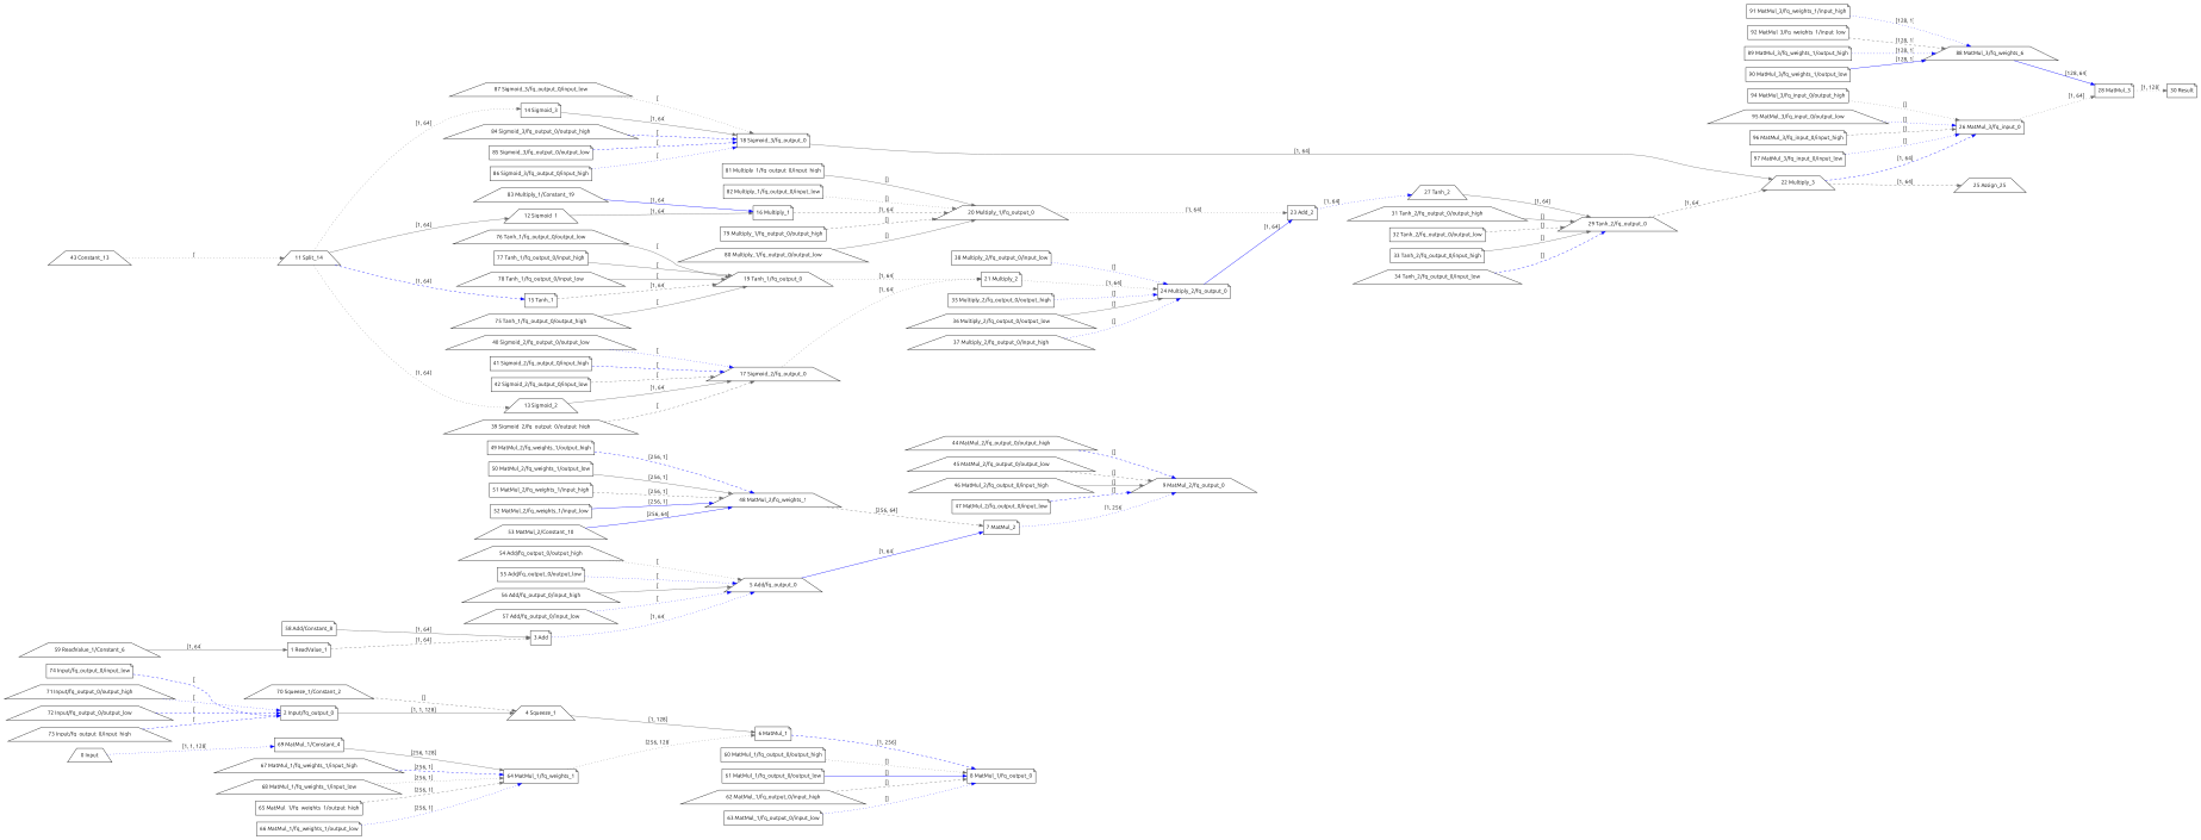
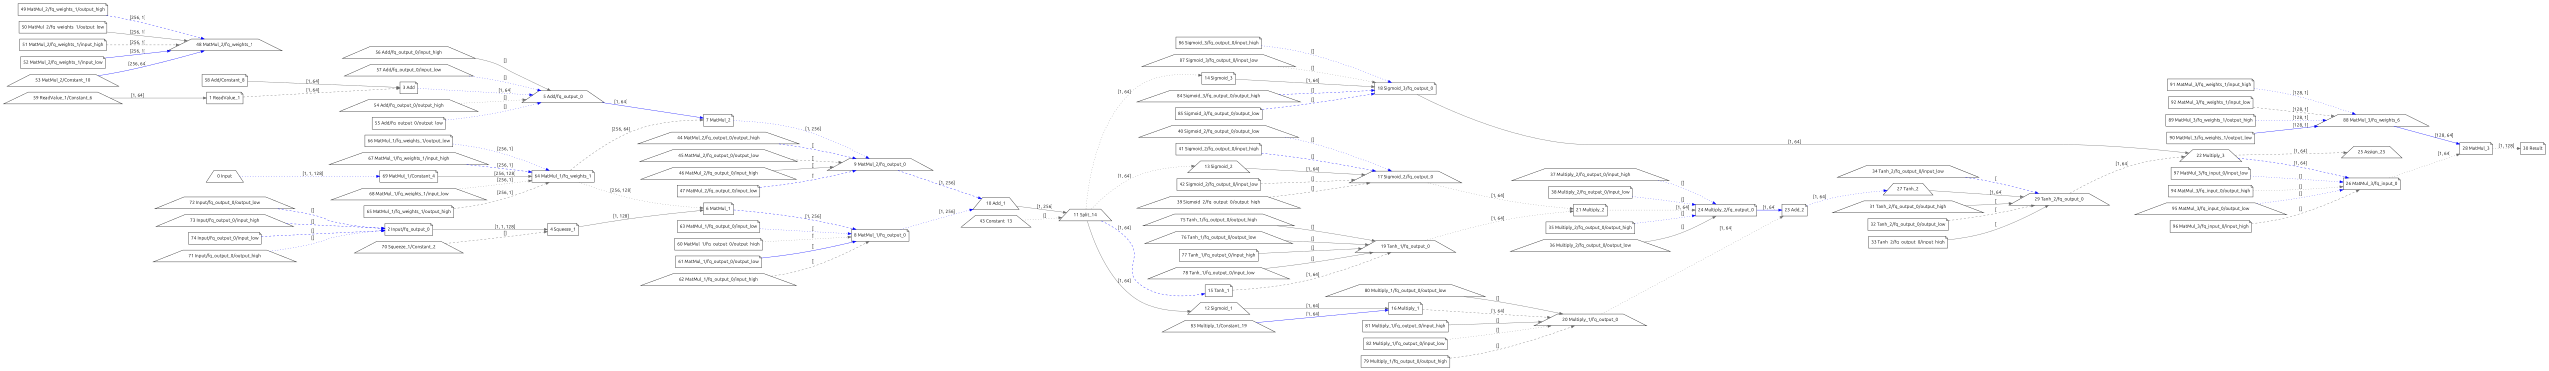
  strict digraph {
    fontname=Ubuntu
    rankdir=LR
    node [fontname=Ubuntu shape=note type=Constant]
    edge [color=gray40 fontname=Ubuntu style=dotted]
    "0 Input" [shape=trapezium type=Parameter]
    "69 MatMul_1/Constant_4"
    "2 Input/fq_output_0" [type=FakeQuantize]
-   "4 Squeeze_1" [shape=trapezium type=Squeeze]
+   "4 Squeeze_1" [type=Squeeze]
    "1 ReadValue_1" [type=ReadValue]
    "3 Add" [type=Add]
    "5 Add/fq_output_0" [shape=trapezium type=FakeQuantize]
    "6 MatMul_1" [type=MatMul]
    "7 MatMul_2" [type=MatMul]
    "8 MatMul_1/fq_output_0" [type=FakeQuantize]
    "9 MatMul_2/fq_output_0" [shape=trapezium type=FakeQuantize]
+   "10 Add_1" [shape=trapezium type=Add]
    "11 Split_14" [shape=trapezium type=Split]
    "12 Sigmoid_1" [shape=trapezium type=Sigmoid]
    "13 Sigmoid_2" [shape=trapezium type=Sigmoid]
    "14 Sigmoid_3" [type=Sigmoid]
    "15 Tanh_1" [type=Tanh]
    "16 Multiply_1" [type=Multiply]
    "17 Sigmoid_2/fq_output_0" [shape=trapezium type=FakeQuantize]
    "18 Sigmoid_3/fq_output_0" [type=FakeQuantize]
    "19 Tanh_1/fq_output_0" [shape=trapezium type=FakeQuantize]
    "20 Multiply_1/fq_output_0" [shape=trapezium type=FakeQuantize]
    "21 Multiply_2" [type=Multiply]
    "22 Multiply_3" [shape=trapezium type=Multiply]
    "23 Add_2" [type=Add]
    "24 Multiply_2/fq_output_0" [type=FakeQuantize]
    "25 Assign_25" [shape=trapezium type=Assign]
    "26 MatMul_3/fq_input_0" [type=FakeQuantize]
    "27 Tanh_2" [shape=trapezium type=Tanh]
    "28 MatMul_3" [type=MatMul]
    "29 Tanh_2/fq_output_0" [shape=trapezium type=FakeQuantize]
    "30 Result" [type=Result]
    "31 Tanh_2/fq_output_0/output_high" [shape=trapezium]
    "32 Tanh_2/fq_output_0/output_low"
    "33 Tanh_2/fq_output_0/input_high"
    "34 Tanh_2/fq_output_0/input_low" [shape=trapezium]
    "35 Multiply_2/fq_output_0/output_high"
    "36 Multiply_2/fq_output_0/output_low" [shape=trapezium]
    "37 Multiply_2/fq_output_0/input_high" [shape=trapezium]
    "38 Multiply_2/fq_output_0/input_low"
    "39 Sigmoid_2/fq_output_0/output_high" [shape=trapezium]
    "40 Sigmoid_2/fq_output_0/output_low" [shape=trapezium]
    "41 Sigmoid_2/fq_output_0/input_high"
    "42 Sigmoid_2/fq_output_0/input_low"
    "43 Constant_13" [shape=trapezium]
    "44 MatMul_2/fq_output_0/output_high" [shape=trapezium]
    "45 MatMul_2/fq_output_0/output_low" [shape=trapezium]
    "46 MatMul_2/fq_output_0/input_high" [shape=trapezium]
    "47 MatMul_2/fq_output_0/input_low"
    "48 MatMul_2/fq_weights_1" [shape=trapezium type=FakeQuantize]
    "49 MatMul_2/fq_weights_1/output_high"
    "50 MatMul_2/fq_weights_1/output_low"
    "51 MatMul_2/fq_weights_1/input_high"
    "52 MatMul_2/fq_weights_1/input_low"
    "53 MatMul_2/Constant_10" [shape=trapezium]
    "54 Add/fq_output_0/output_high" [shape=trapezium]
    "55 Add/fq_output_0/output_low"
    "56 Add/fq_output_0/input_high" [shape=trapezium]
    "57 Add/fq_output_0/input_low" [shape=trapezium]
    "58 Add/Constant_8"
    "59 ReadValue_1/Constant_6" [shape=trapezium]
    "60 MatMul_1/fq_output_0/output_high"
    "61 MatMul_1/fq_output_0/output_low"
    "62 MatMul_1/fq_output_0/input_high" [shape=trapezium]
    "63 MatMul_1/fq_output_0/input_low"
    "64 MatMul_1/fq_weights_1" [type=FakeQuantize]
    "65 MatMul_1/fq_weights_1/output_high"
    "66 MatMul_1/fq_weights_1/output_low"
    "67 MatMul_1/fq_weights_1/input_high" [shape=trapezium]
    "68 MatMul_1/fq_weights_1/input_low" [shape=trapezium]
    "70 Squeeze_1/Constant_2" [shape=trapezium]
    "71 Input/fq_output_0/output_high" [shape=trapezium]
    "72 Input/fq_output_0/output_low" [shape=trapezium]
    "73 Input/fq_output_0/input_high" [shape=trapezium]
    "74 Input/fq_output_0/input_low"
    "75 Tanh_1/fq_output_0/output_high" [shape=trapezium]
    "76 Tanh_1/fq_output_0/output_low" [shape=trapezium]
    "77 Tanh_1/fq_output_0/input_high"
    "78 Tanh_1/fq_output_0/input_low" [shape=trapezium]
    "79 Multiply_1/fq_output_0/output_high"
    "80 Multiply_1/fq_output_0/output_low" [shape=trapezium]
    "81 Multiply_1/fq_output_0/input_high"
    "82 Multiply_1/fq_output_0/input_low"
    "83 Multiply_1/Constant_19" [shape=trapezium]
    "84 Sigmoid_3/fq_output_0/output_high" [shape=trapezium]
    "85 Sigmoid_3/fq_output_0/output_low"
    "86 Sigmoid_3/fq_output_0/input_high"
    "87 Sigmoid_3/fq_output_0/input_low" [shape=trapezium]
    n89 [label="88 MatMul_3/fq_weights_6" shape=trapezium type=FakeQuantize]
    "89 MatMul_3/fq_weights_1/output_high"
    "90 MatMul_3/fq_weights_1/output_low"
    "91 MatMul_3/fq_weights_1/input_high"
    "92 MatMul_3/fq_weights_1/input_low"
    "94 MatMul_3/fq_input_0/output_high"
    "95 MatMul_3/fq_input_0/output_low" [shape=trapezium]
    "96 MatMul_3/fq_input_0/input_high"
    "97 MatMul_3/fq_input_0/input_low"
    "0 Input" -> "69 MatMul_1/Constant_4" [color=blue label="[1, 1, 128]"]
    "69 MatMul_1/Constant_4" -> "64 MatMul_1/fq_weights_1" [label="[256, 128]" style=solid]
    "2 Input/fq_output_0" -> "4 Squeeze_1" [label="[1, 1, 128]" style=solid]
    "4 Squeeze_1" -> "6 MatMul_1" [label="[1, 128]" style=solid]
    "1 ReadValue_1" -> "3 Add" [label="[1, 64]" style=dashed]
    "3 Add" -> "5 Add/fq_output_0" [color=blue label="[1, 64]"]
    "5 Add/fq_output_0" -> "7 MatMul_2" [color=blue label="[1, 64]" style=solid]
    "6 MatMul_1" -> "8 MatMul_1/fq_output_0" [color=blue label="[1, 256]" style=dashed]
    "7 MatMul_2" -> "9 MatMul_2/fq_output_0" [color=blue label="[1, 256]"]
+   "8 MatMul_1/fq_output_0" -> "10 Add_1" [color=blue label="[1, 256]"]
+   "9 MatMul_2/fq_output_0" -> "10 Add_1" [color=blue label="[1, 256]" style=dashed]
+   "10 Add_1" -> "11 Split_14" [label="[1, 256]" style=solid]
    "11 Split_14" -> "12 Sigmoid_1" [label="[1, 64]" style=solid]
    "11 Split_14" -> "13 Sigmoid_2" [label="[1, 64]"]
    "11 Split_14" -> "14 Sigmoid_3" [label="[1, 64]"]
    "11 Split_14" -> "15 Tanh_1" [color=blue label="[1, 64]" style=dashed]
    "12 Sigmoid_1" -> "16 Multiply_1" [label="[1, 64]" style=solid]
    "13 Sigmoid_2" -> "17 Sigmoid_2/fq_output_0" [label="[1, 64]" style=solid]
    "14 Sigmoid_3" -> "18 Sigmoid_3/fq_output_0" [label="[1, 64]" style=solid]
    "15 Tanh_1" -> "19 Tanh_1/fq_output_0" [label="[1, 64]" style=dashed]
    "16 Multiply_1" -> "20 Multiply_1/fq_output_0" [label="[1, 64]" style=dashed]
    "17 Sigmoid_2/fq_output_0" -> "21 Multiply_2" [label="[1, 64]"]
    "18 Sigmoid_3/fq_output_0" -> "22 Multiply_3" [label="[1, 64]" style=solid]
    "19 Tanh_1/fq_output_0" -> "21 Multiply_2" [label="[1, 64]"]
    "20 Multiply_1/fq_output_0" -> "23 Add_2" [label="[1, 64]"]
    "21 Multiply_2" -> "24 Multiply_2/fq_output_0" [label="[1, 64]"]
    "22 Multiply_3" -> "25 Assign_25" [label="[1, 64]" style=dashed]
    "22 Multiply_3" -> "26 MatMul_3/fq_input_0" [color=blue label="[1, 64]" style=dashed]
    "23 Add_2" -> "27 Tanh_2" [color=blue label="[1, 64]"]
    "24 Multiply_2/fq_output_0" -> "23 Add_2" [color=blue label="[1, 64]" style=solid]
    "26 MatMul_3/fq_input_0" -> "28 MatMul_3" [label="[1, 64]"]
    "27 Tanh_2" -> "29 Tanh_2/fq_output_0" [label="[1, 64]" style=solid]
    "28 MatMul_3" -> "30 Result" [label="[1, 128]"]
    "29 Tanh_2/fq_output_0" -> "22 Multiply_3" [label="[1, 64]" style=dashed]
    "31 Tanh_2/fq_output_0/output_high" -> "29 Tanh_2/fq_output_0" [label="[]" style=solid]
    "32 Tanh_2/fq_output_0/output_low" -> "29 Tanh_2/fq_output_0" [label="[]" style=dashed]
    "33 Tanh_2/fq_output_0/input_high" -> "29 Tanh_2/fq_output_0" [label="[]" style=solid]
    "34 Tanh_2/fq_output_0/input_low" -> "29 Tanh_2/fq_output_0" [color=blue label="[]" style=dashed]
    "35 Multiply_2/fq_output_0/output_high" -> "24 Multiply_2/fq_output_0" [color=blue label="[]"]
    "36 Multiply_2/fq_output_0/output_low" -> "24 Multiply_2/fq_output_0" [label="[]" style=solid]
    "37 Multiply_2/fq_output_0/input_high" -> "24 Multiply_2/fq_output_0" [color=blue label="[]"]
    "38 Multiply_2/fq_output_0/input_low" -> "24 Multiply_2/fq_output_0" [color=blue label="[]"]
    "39 Sigmoid_2/fq_output_0/output_high" -> "17 Sigmoid_2/fq_output_0" [label="[]" style=dashed]
    "40 Sigmoid_2/fq_output_0/output_low" -> "17 Sigmoid_2/fq_output_0" [color=blue label="[]"]
    "41 Sigmoid_2/fq_output_0/input_high" -> "17 Sigmoid_2/fq_output_0" [color=blue label="[]" style=dashed]
    "42 Sigmoid_2/fq_output_0/input_low" -> "17 Sigmoid_2/fq_output_0" [label="[]" style=dashed]
    "43 Constant_13" -> "11 Split_14" [label="[]"]
    "44 MatMul_2/fq_output_0/output_high" -> "9 MatMul_2/fq_output_0" [color=blue label="[]" style=dashed]
    "45 MatMul_2/fq_output_0/output_low" -> "9 MatMul_2/fq_output_0" [label="[]" style=dashed]
    "46 MatMul_2/fq_output_0/input_high" -> "9 MatMul_2/fq_output_0" [label="[]" style=solid]
    "47 MatMul_2/fq_output_0/input_low" -> "9 MatMul_2/fq_output_0" [color=blue label="[]" style=dashed]
-   "48 MatMul_2/fq_weights_1" -> "7 MatMul_2" [label="[256, 64]" style=dashed]
+   "64 MatMul_1/fq_weights_1" -> "7 MatMul_2" [label="[256, 64]" style=dashed]
    "49 MatMul_2/fq_weights_1/output_high" -> "48 MatMul_2/fq_weights_1" [color=blue label="[256, 1]" style=dashed]
    "50 MatMul_2/fq_weights_1/output_low" -> "48 MatMul_2/fq_weights_1" [label="[256, 1]" style=solid]
    "51 MatMul_2/fq_weights_1/input_high" -> "48 MatMul_2/fq_weights_1" [label="[256, 1]" style=dashed]
    "52 MatMul_2/fq_weights_1/input_low" -> "48 MatMul_2/fq_weights_1" [color=blue label="[256, 1]" style=solid]
    "53 MatMul_2/Constant_10" -> "48 MatMul_2/fq_weights_1" [color=blue label="[256, 64]" style=solid]
    "54 Add/fq_output_0/output_high" -> "5 Add/fq_output_0" [label="[]"]
    "55 Add/fq_output_0/output_low" -> "5 Add/fq_output_0" [color=blue label="[]"]
    "56 Add/fq_output_0/input_high" -> "5 Add/fq_output_0" [label="[]" style=solid]
    "57 Add/fq_output_0/input_low" -> "5 Add/fq_output_0" [color=blue label="[]"]
    "58 Add/Constant_8" -> "3 Add" [label="[1, 64]" style=solid]
    "59 ReadValue_1/Constant_6" -> "1 ReadValue_1" [label="[1, 64]" style=solid]
    "60 MatMul_1/fq_output_0/output_high" -> "8 MatMul_1/fq_output_0" [label="[]"]
    "61 MatMul_1/fq_output_0/output_low" -> "8 MatMul_1/fq_output_0" [color=blue label="[]" style=solid]
    "62 MatMul_1/fq_output_0/input_high" -> "8 MatMul_1/fq_output_0" [label="[]" style=dashed]
    "63 MatMul_1/fq_output_0/input_low" -> "8 MatMul_1/fq_output_0" [color=blue label="[]"]
    "64 MatMul_1/fq_weights_1" -> "6 MatMul_1" [label="[256, 128]"]
    "65 MatMul_1/fq_weights_1/output_high" -> "64 MatMul_1/fq_weights_1" [label="[256, 1]" style=dashed]
    "66 MatMul_1/fq_weights_1/output_low" -> "64 MatMul_1/fq_weights_1" [color=blue label="[256, 1]"]
    "67 MatMul_1/fq_weights_1/input_high" -> "64 MatMul_1/fq_weights_1" [color=blue label="[256, 1]" style=dashed]
    "68 MatMul_1/fq_weights_1/input_low" -> "64 MatMul_1/fq_weights_1" [label="[256, 1]"]
    "70 Squeeze_1/Constant_2" -> "4 Squeeze_1" [label="[]" style=dashed]
    "71 Input/fq_output_0/output_high" -> "2 Input/fq_output_0" [color=blue label="[]"]
    "72 Input/fq_output_0/output_low" -> "2 Input/fq_output_0" [color=blue label="[]" style=dashed]
    "73 Input/fq_output_0/input_high" -> "2 Input/fq_output_0" [color=blue label="[]" style=dashed]
    "74 Input/fq_output_0/input_low" -> "2 Input/fq_output_0" [color=blue label="[]" style=dashed]
    "75 Tanh_1/fq_output_0/output_high" -> "19 Tanh_1/fq_output_0" [label="[]" style=solid]
    "76 Tanh_1/fq_output_0/output_low" -> "19 Tanh_1/fq_output_0" [label="[]" style=solid]
    "77 Tanh_1/fq_output_0/input_high" -> "19 Tanh_1/fq_output_0" [label="[]" style=solid]
    "78 Tanh_1/fq_output_0/input_low" -> "19 Tanh_1/fq_output_0" [label="[]" style=solid]
    "79 Multiply_1/fq_output_0/output_high" -> "20 Multiply_1/fq_output_0" [label="[]" style=dashed]
    "80 Multiply_1/fq_output_0/output_low" -> "20 Multiply_1/fq_output_0" [label="[]" style=solid]
    "81 Multiply_1/fq_output_0/input_high" -> "20 Multiply_1/fq_output_0" [label="[]" style=solid]
    "82 Multiply_1/fq_output_0/input_low" -> "20 Multiply_1/fq_output_0" [label="[]"]
    "83 Multiply_1/Constant_19" -> "16 Multiply_1" [color=blue label="[1, 64]" style=solid]
    "84 Sigmoid_3/fq_output_0/output_high" -> "18 Sigmoid_3/fq_output_0" [color=blue label="[]" style=dashed]
    "85 Sigmoid_3/fq_output_0/output_low" -> "18 Sigmoid_3/fq_output_0" [color=blue label="[]" style=dashed]
    "86 Sigmoid_3/fq_output_0/input_high" -> "18 Sigmoid_3/fq_output_0" [color=blue label="[]"]
    "87 Sigmoid_3/fq_output_0/input_low" -> "18 Sigmoid_3/fq_output_0" [label="[]"]
    n89 -> "28 MatMul_3" [color=blue label="[128, 64]" style=solid]
    "89 MatMul_3/fq_weights_1/output_high" -> n89 [color=blue label="[128, 1]"]
    "90 MatMul_3/fq_weights_1/output_low" -> n89 [color=blue label="[128, 1]" style=solid]
    "91 MatMul_3/fq_weights_1/input_high" -> n89 [color=blue label="[128, 1]"]
    "92 MatMul_3/fq_weights_1/input_low" -> n89 [label="[128, 1]" style=dashed]
    "94 MatMul_3/fq_input_0/output_high" -> "26 MatMul_3/fq_input_0" [label="[]"]
    "95 MatMul_3/fq_input_0/output_low" -> "26 MatMul_3/fq_input_0" [color=blue label="[]"]
    "96 MatMul_3/fq_input_0/input_high" -> "26 MatMul_3/fq_input_0" [label="[]" style=dashed]
    "97 MatMul_3/fq_input_0/input_low" -> "26 MatMul_3/fq_input_0" [color=blue label="[]"]
  }
